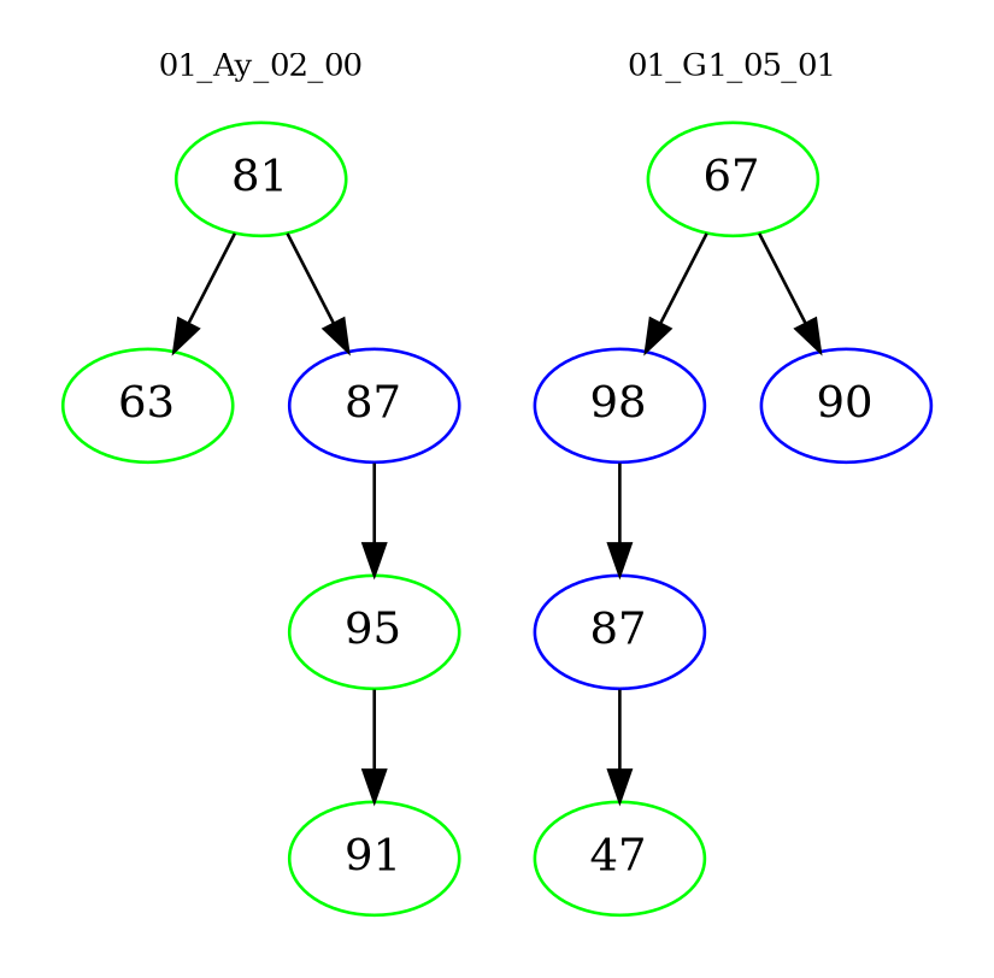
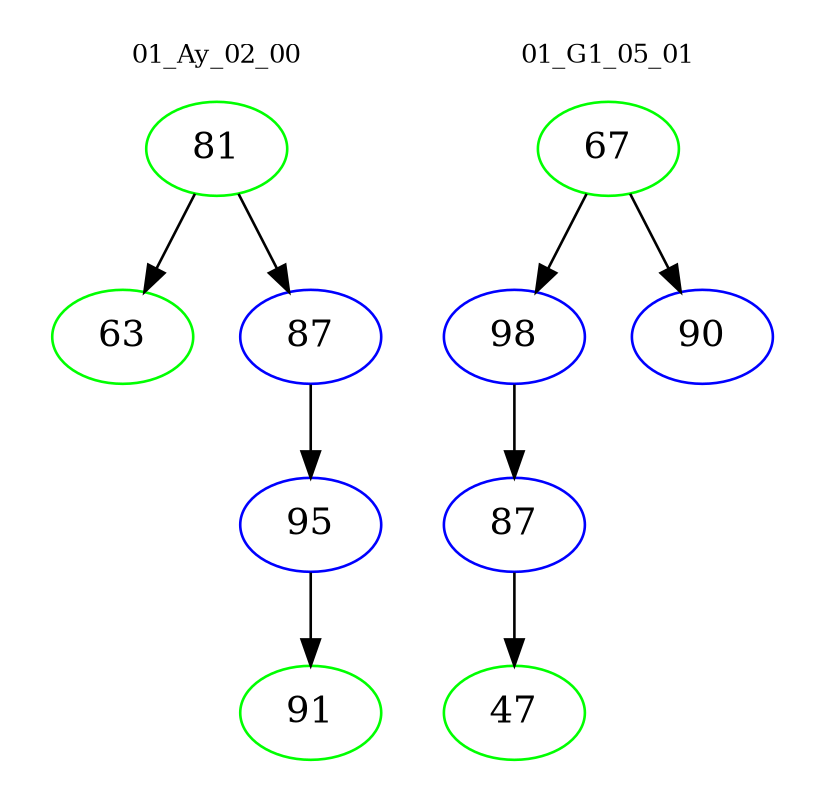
  digraph {
    node [color=green]
    edge [color=black]
    n1 [label=81]
    n2 [label=63]
    n3 [color=blue label=87]
-   n4 [label=95]
+   n4 [color=blue label=95]
    n5 [label=91]
    n6 [label=67]
    n7 [color=blue label=98]
    n8 [color=blue label=90]
    n9 [color=blue label=87]
    n10 [label=47]
    subgraph cluster_1 {
      color=white
      fontsize=10
      label="01_Ay_02_00"
      n1
      n2
      n3
      n4
      n5
    }
    subgraph cluster_2 {
      color=white
      fontsize=10
      label="01_G1_05_01"
      n6
      n7
      n8
      n9
      n10
    }
    n1 -> n2
    n1 -> n3
    n3 -> n4
    n4 -> n5
    n6 -> n7
    n6 -> n8
    n7 -> n9
    n9 -> n10
  }
